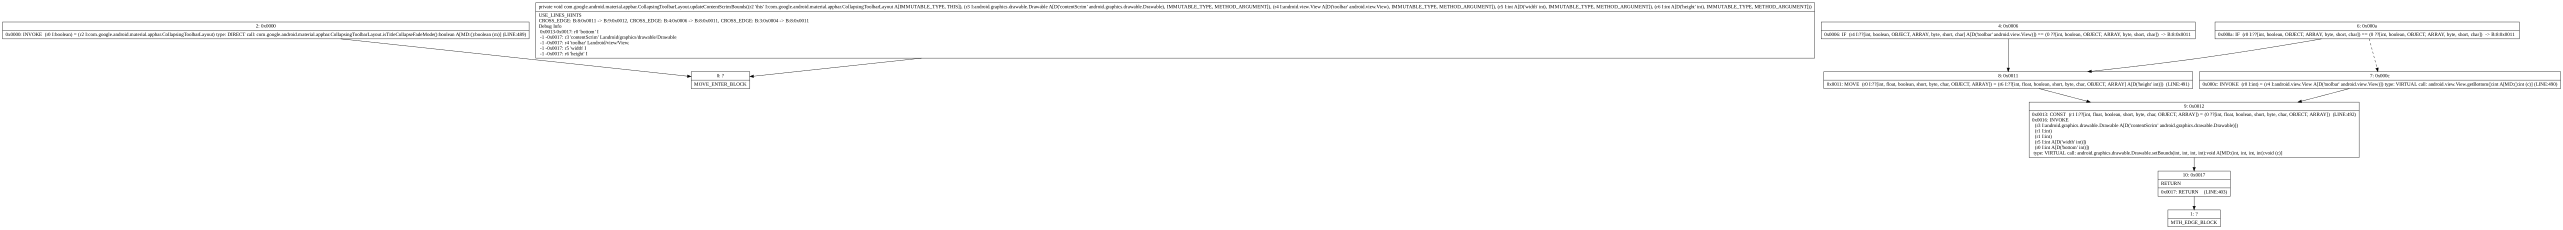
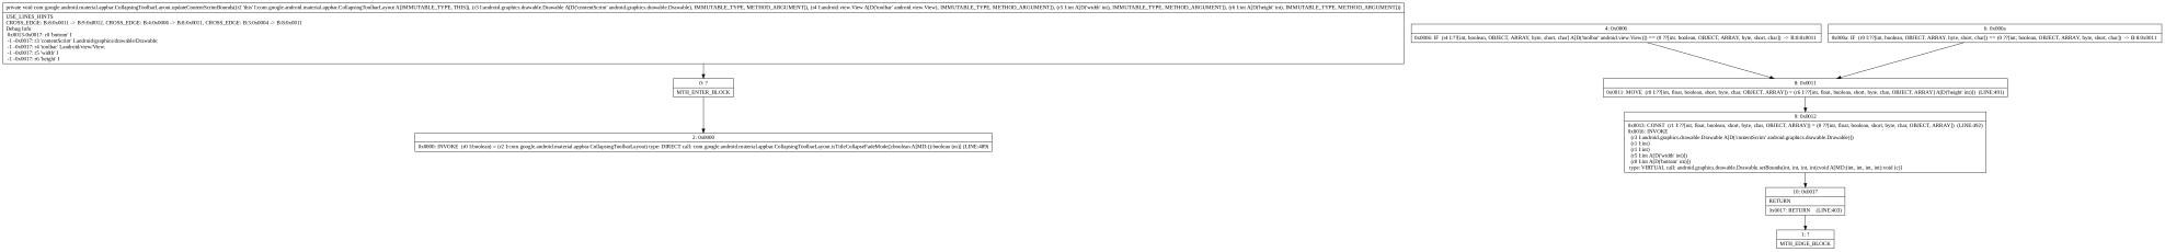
  digraph {
    fontname="Liberation Serif"
    node [fontname="Liberation Serif" shape=record]
    edge [fontname="Liberation Serif"]
-   n1 [label="{0\:\ ?|MOVE_ENTER_BLOCK\l}"]
+   n1 [label="{0\:\ ?|MTH_ENTER_BLOCK\l}"]
    n2 [label="{2\:\ 0x0000|0x0000: INVOKE  (r0 I:boolean) = (r2 I:com.google.android.material.appbar.CollapsingToolbarLayout) type: DIRECT call: com.google.android.material.appbar.CollapsingToolbarLayout.isTitleCollapseFadeMode():boolean A[MD:():boolean (m)] (LINE:489)\l}"]
    n3 [label="{4\:\ 0x0006|0x0006: IF  (r4 I:??[int, boolean, OBJECT, ARRAY, byte, short, char] A[D('toolbar' android.view.View)]) == (0 ??[int, boolean, OBJECT, ARRAY, byte, short, char])  \-\> B:8:0x0011 \l}"]
    n4 [label="{8\:\ 0x0011|0x0011: MOVE  (r0 I:??[int, float, boolean, short, byte, char, OBJECT, ARRAY]) = (r6 I:??[int, float, boolean, short, byte, char, OBJECT, ARRAY] A[D('height' int)])  (LINE:491)\l}"]
    n5 [label="{9\:\ 0x0012|0x0013: CONST  (r1 I:??[int, float, boolean, short, byte, char, OBJECT, ARRAY]) = (0 ??[int, float, boolean, short, byte, char, OBJECT, ARRAY])  (LINE:492)\l0x0016: INVOKE  \l  (r3 I:android.graphics.drawable.Drawable A[D('contentScrim' android.graphics.drawable.Drawable)])\l  (r1 I:int)\l  (r1 I:int)\l  (r5 I:int A[D('width' int)])\l  (r0 I:int A[D('bottom' int)])\l type: VIRTUAL call: android.graphics.drawable.Drawable.setBounds(int, int, int, int):void A[MD:(int, int, int, int):void (c)]\l}"]
    n6 [label="{6\:\ 0x000a|0x000a: IF  (r0 I:??[int, boolean, OBJECT, ARRAY, byte, short, char]) == (0 ??[int, boolean, OBJECT, ARRAY, byte, short, char])  \-\> B:8:0x0011 \l}"]
-   n7 [label="{7\:\ 0x000c|0x000c: INVOKE  (r0 I:int) = (r4 I:android.view.View A[D('toolbar' android.view.View)]) type: VIRTUAL call: android.view.View.getBottom():int A[MD:():int (c)] (LINE:490)\l}"]
    n8 [label="{10\:\ 0x0017|RETURN\l|0x0017: RETURN    (LINE:403)\l}"]
    n9 [label="{1\:\ ?|MTH_EDGE_BLOCK\l}"]
    n10 [label="{private void com.google.android.material.appbar.CollapsingToolbarLayout.updateContentScrimBounds((r2 'this' I:com.google.android.material.appbar.CollapsingToolbarLayout A[IMMUTABLE_TYPE, THIS]), (r3 I:android.graphics.drawable.Drawable A[D('contentScrim' android.graphics.drawable.Drawable), IMMUTABLE_TYPE, METHOD_ARGUMENT]), (r4 I:android.view.View A[D('toolbar' android.view.View), IMMUTABLE_TYPE, METHOD_ARGUMENT]), (r5 I:int A[D('width' int), IMMUTABLE_TYPE, METHOD_ARGUMENT]), (r6 I:int A[D('height' int), IMMUTABLE_TYPE, METHOD_ARGUMENT]))  | USE_LINES_HINTS\lCROSS_EDGE: B:8:0x0011 \-\> B:9:0x0012, CROSS_EDGE: B:4:0x0006 \-\> B:8:0x0011, CROSS_EDGE: B:3:0x0004 \-\> B:8:0x0011\lDebug Info:\l  0x0013\-0x0017: r0 'bottom' I\l  \-1 \-0x0017: r3 'contentScrim' Landroid\/graphics\/drawable\/Drawable;\l  \-1 \-0x0017: r4 'toolbar' Landroid\/view\/View;\l  \-1 \-0x0017: r5 'width' I\l  \-1 \-0x0017: r6 'height' I\l}"]
-   n2 -> n1
+   n1 -> n2
    n3 -> n4
    n4 -> n5
    n5 -> n8
    n6 -> n4
-   n6 -> n7 [style=dashed]
-   n7 -> n5
    n8 -> n9
    n10 -> n1
  }
